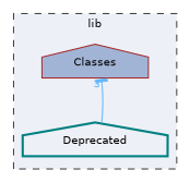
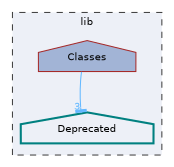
  digraph {
    compound=true
    node [fontname=Helvetica fontsize=10 shape=house]
    n1 [color=brown fillcolor="#a2b4d6" height=0.2 label=Classes style=filled width=0.4]
    n2 [color=teal fillcolor="#edf0f7" height=0.2 label=Deprecated style="filled,bold" width=0.4]
    subgraph cluster_1 {
      bgcolor="#edf0f7"
      fontname=Helvetica
      fontsize=10
      label=lib
      pencolor=grey25
      style="filled,dashed"
      n1
      n2
    }
-   n2 -> n1 [color=steelblue1 fontcolor=steelblue1 fontname=Helvetica fontsize=10 headlabel=3 labeldistance=1.5 labelfontname=Helvetica labelfontsize=10 arrowhead=tee]
+   n1 -> n2 [color=steelblue1 fontcolor=steelblue1 fontname=Helvetica fontsize=10 headlabel=3 labeldistance=1.5 labelfontname=Helvetica labelfontsize=10 arrowhead=tee]
  }
